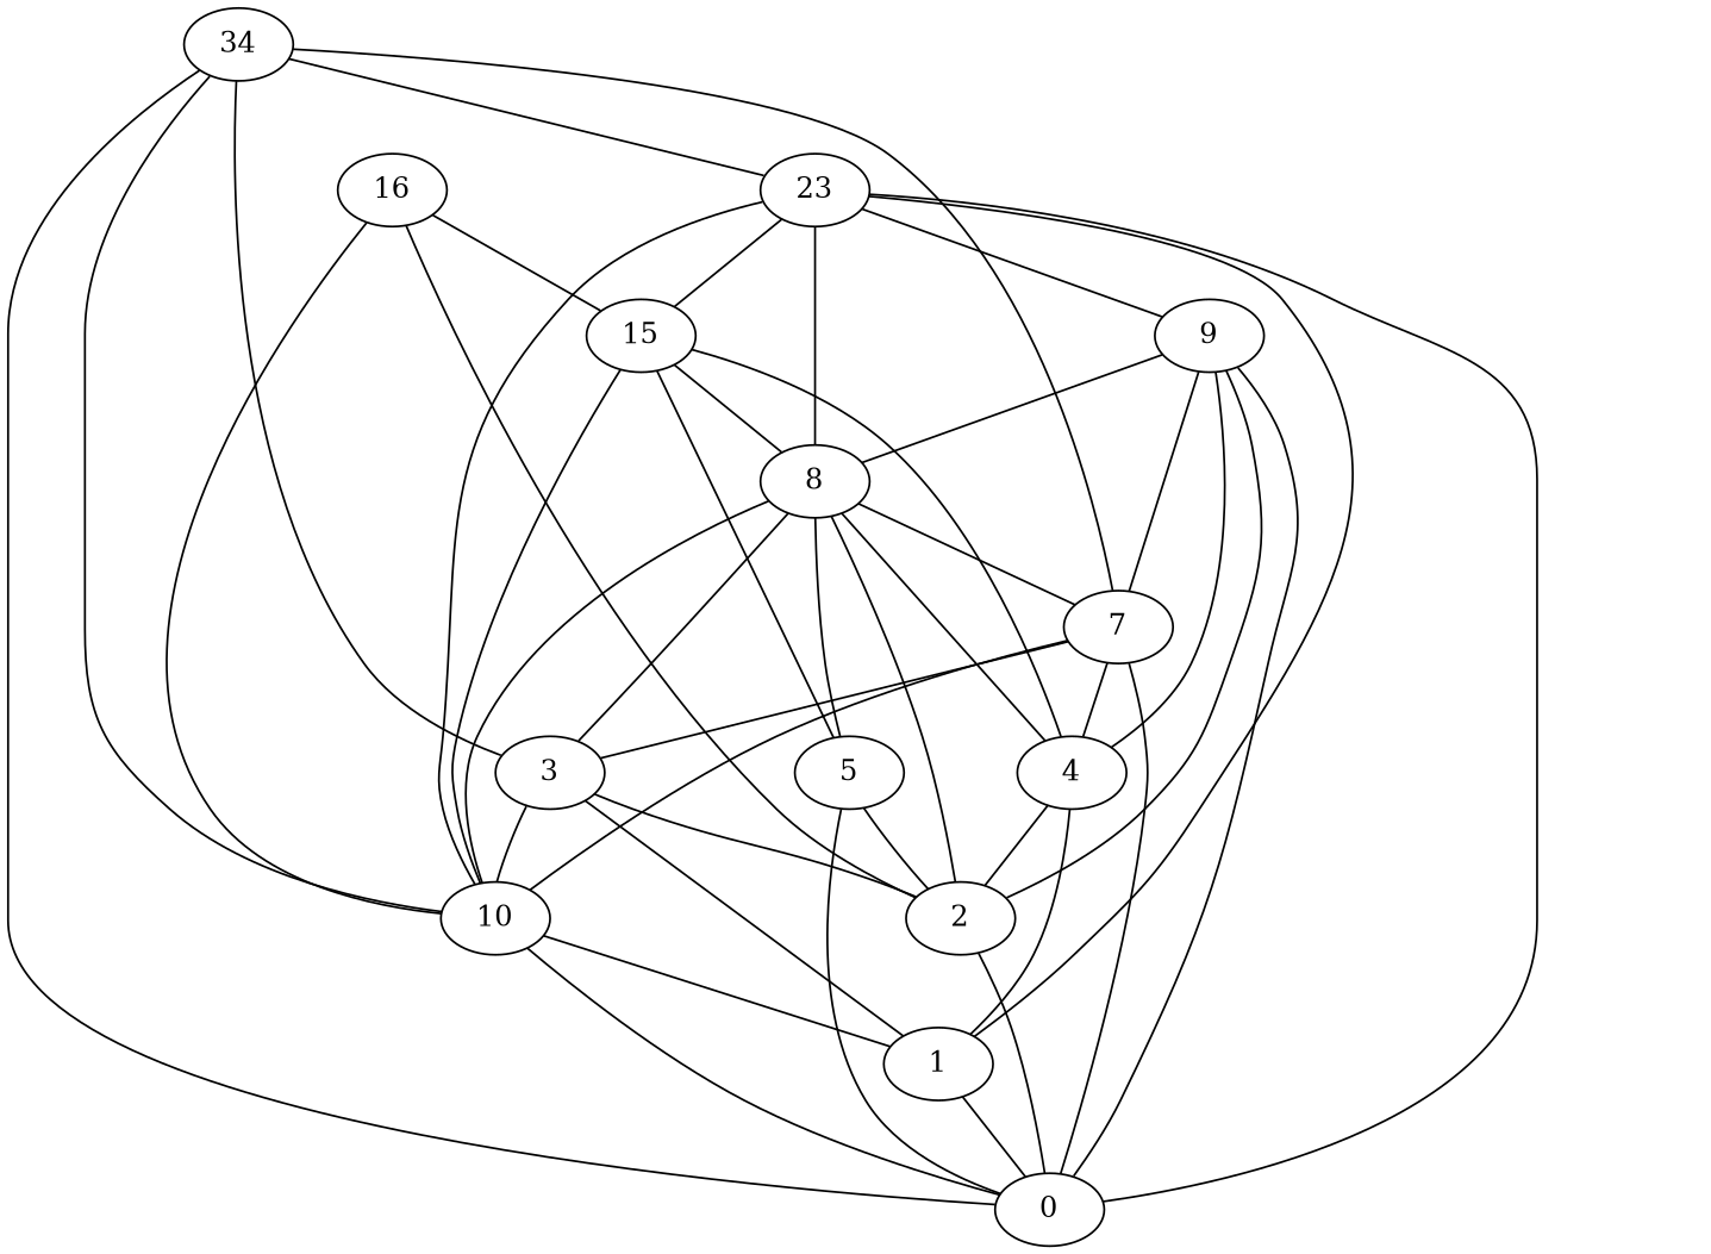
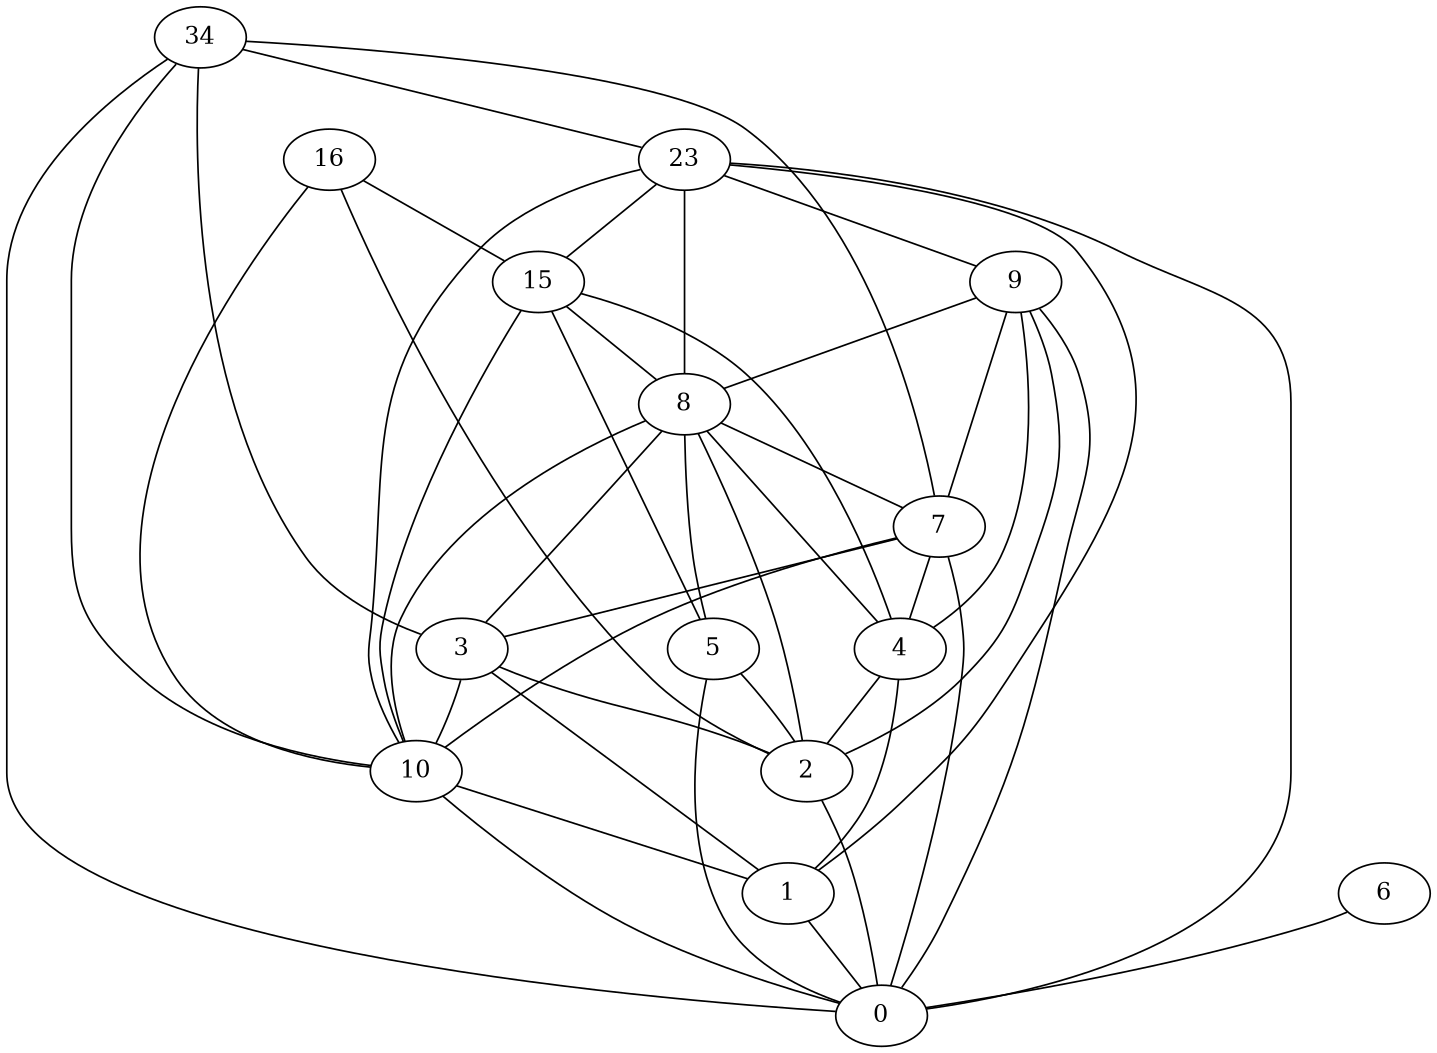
  digraph {
    fontname="DejaVu Serif"
    rankdir=BT
    node [fontname="DejaVu Serif"]
    edge [arrowhead=both fontname="DejaVu Serif"]
    0
    1
    2
    5
+   6
    7
    9
    10
    n9 [label=23]
    n10 [label=34]
    3
    4
    8
    n14 [label=16]
    n15 [label=15]
    0 -> 1
    0 -> 2
    0 -> 5
+   0 -> 6
    0 -> 7
    0 -> 9
    0 -> 10
    0 -> n9
    0 -> n10
    1 -> 10
    1 -> n9
    1 -> 3
    1 -> 4
-   2 -> 5
+   5 -> 2
    2 -> 9
    2 -> 3
    2 -> 4
    2 -> 8
    2 -> n14
    5 -> 8
    5 -> n15
    7 -> 9
    7 -> 10
    7 -> n10
    7 -> 8
    9 -> n9
    10 -> n9
    10 -> n10
    10 -> n14
    10 -> n15
    n9 -> n10
    3 -> 7
-   10 -> 3
+   3 -> 10
    3 -> n10
    3 -> 8
    4 -> 7
    4 -> 9
    4 -> 8
    4 -> n15
    8 -> 9
    8 -> 10
    8 -> n9
    8 -> n15
    n15 -> n9
    n15 -> n14
  }
